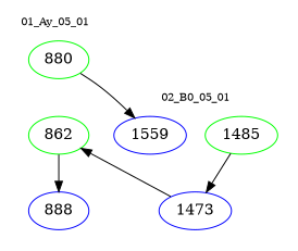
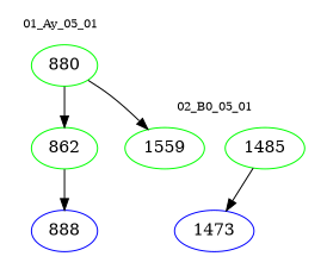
  digraph {
    node [color=green]
    edge [color=black]
    n1 [label=880]
    n2 [label=862]
    n3 [color=blue label=888]
    n4 [label=1485]
    n5 [color=blue label=1473]
-   n6 [color=blue label=1559]
+   n6 [label=1559]
    subgraph cluster_1 {
      color=white
      fontsize=10
      label="01_Ay_05_01"
      n1
      n2
      n3
    }
    subgraph cluster_2 {
      color=white
      fontsize=10
      label="02_B0_05_01"
      n4
      n5
      n6
    }
-   n5 -> n2
+   n1 -> n2
    n1 -> n6
    n2 -> n3
    n4 -> n5
  }
